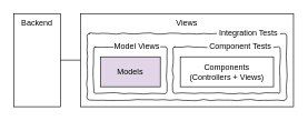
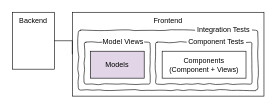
  <mxCell id="0" />
  <mxCell id="1" parent="0" />
- <mxCell id="2" value="Views" style="rounded=0;whiteSpace=wrap;html=1;align=center;verticalAlign=top;" parent="1" vertex="1"><mxGeometry x="120" y="20" width="320" height="140" as="geometry" /></mxCell>
+ <mxCell id="2" value="Frontend" style="rounded=0;whiteSpace=wrap;html=1;align=center;verticalAlign=top;" parent="1" vertex="1"><mxGeometry x="120" y="20" width="320" height="140" as="geometry" /></mxCell>
  <mxCell id="3" value="" style="rounded=1;whiteSpace=wrap;html=1;align=center;fillColor=none;comic=1;arcSize=4;" parent="1" vertex="1"><mxGeometry x="130" y="50" width="300" height="100" as="geometry" /></mxCell>
  <mxCell id="4" value="" style="rounded=1;whiteSpace=wrap;html=1;align=center;fillColor=none;comic=1;arcSize=4;" vertex="1" parent="1"><mxGeometry x="259" y="70" width="161" height="70" as="geometry" /></mxCell>
  <mxCell id="5" value="" style="rounded=1;whiteSpace=wrap;html=1;align=center;fillColor=none;comic=1;arcSize=4;" vertex="1" parent="1"><mxGeometry x="140" y="70" width="110" height="70" as="geometry" /></mxCell>
  <mxCell id="6" value="Integration Tests" style="text;html=1;strokeColor=none;fillColor=#ffffff;align=center;verticalAlign=middle;whiteSpace=wrap;rounded=0;comic=1;" parent="1" vertex="1"><mxGeometry x="325" y="40" width="95" height="20" as="geometry" /></mxCell>
  <mxCell id="7" value="Models" style="rounded=0;whiteSpace=wrap;html=1;align=center;fillColor=#e1d5e7;" parent="1" vertex="1"><mxGeometry x="150" y="85" width="90" height="45" as="geometry" /></mxCell>
- <mxCell id="8" value="Components&lt;br&gt;(Controllers + Views)" style="rounded=0;whiteSpace=wrap;html=1;align=center;" parent="1" vertex="1"><mxGeometry x="270" y="85" width="140" height="45" as="geometry" /></mxCell>
+ <mxCell id="8" value="Components&lt;br&gt;(Component + Views)" style="rounded=0;whiteSpace=wrap;html=1;align=center;" parent="1" vertex="1"><mxGeometry x="270" y="85" width="140" height="45" as="geometry" /></mxCell>
  <mxCell id="9" value="Model&lt;span&gt;&amp;nbsp;&lt;/span&gt;Views" style="text;html=1;strokeColor=none;fillColor=#ffffff;align=center;verticalAlign=middle;whiteSpace=wrap;rounded=0;comic=1;" parent="1" vertex="1"><mxGeometry x="170" y="60" width="70" height="20" as="geometry" /></mxCell>
- <mxCell id="10" value="Backend" style="rounded=0;whiteSpace=wrap;html=1;align=center;verticalAlign=top;" vertex="1" parent="1"><mxGeometry x="20" y="20" width="70" height="140" as="geometry" /></mxCell>
+ <mxCell id="10" value="Backend" style="rounded=0;whiteSpace=wrap;html=1;align=center;verticalAlign=top;" vertex="1" parent="1"><mxGeometry x="20" y="20" width="70" height="95" as="geometry" /></mxCell>
  <mxCell id="11" style="edgeStyle=orthogonalEdgeStyle;rounded=0;orthogonalLoop=1;jettySize=auto;html=1;exitX=1;exitY=0.5;exitDx=0;exitDy=0;strokeColor=#000000;endArrow=none;endFill=0;entryX=0;entryY=0.5;entryDx=0;entryDy=0;" edge="1" parent="1" source="10" target="2"><mxGeometry relative="1" as="geometry"><mxPoint x="-80" y="45" as="sourcePoint" /><mxPoint x="120" y="108" as="targetPoint" /></mxGeometry></mxCell>
  <mxCell id="12" value="Component Tests" style="text;html=1;strokeColor=none;fillColor=#ffffff;align=center;verticalAlign=middle;whiteSpace=wrap;rounded=0;comic=1;" vertex="1" parent="1"><mxGeometry x="311" y="60" width="99" height="20" as="geometry" /></mxCell>
